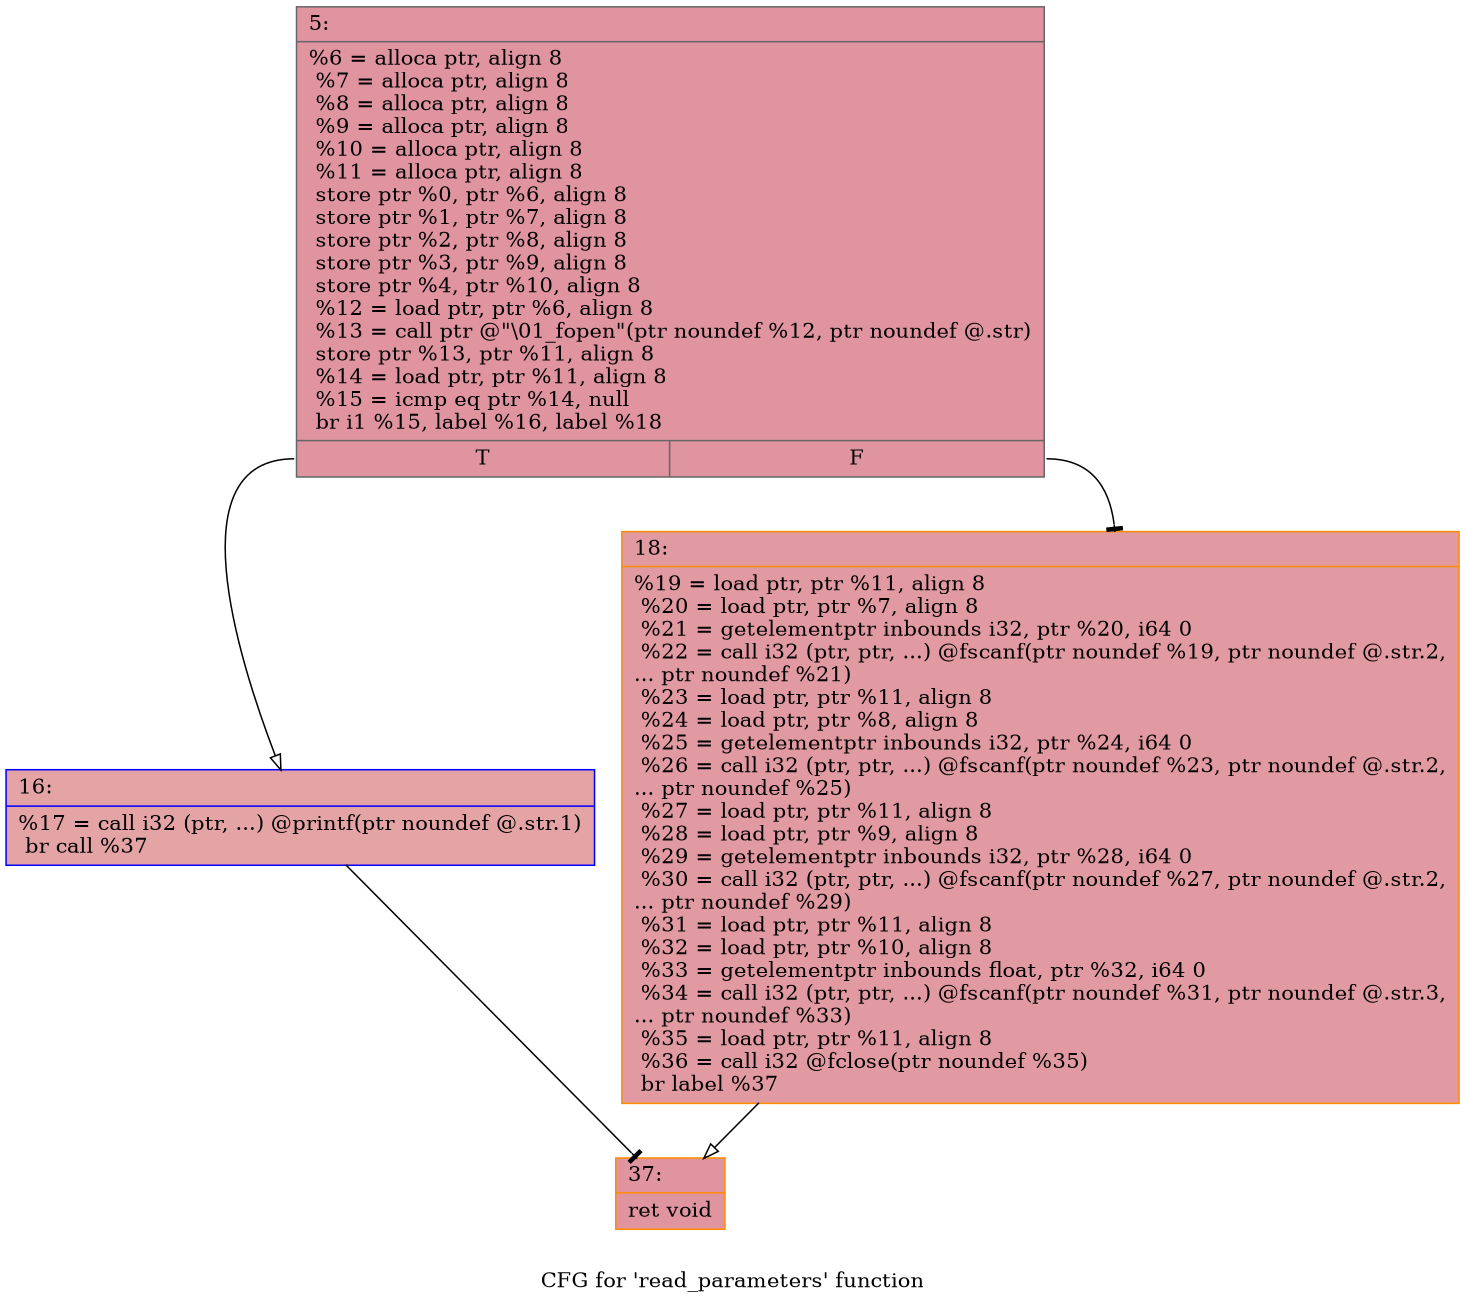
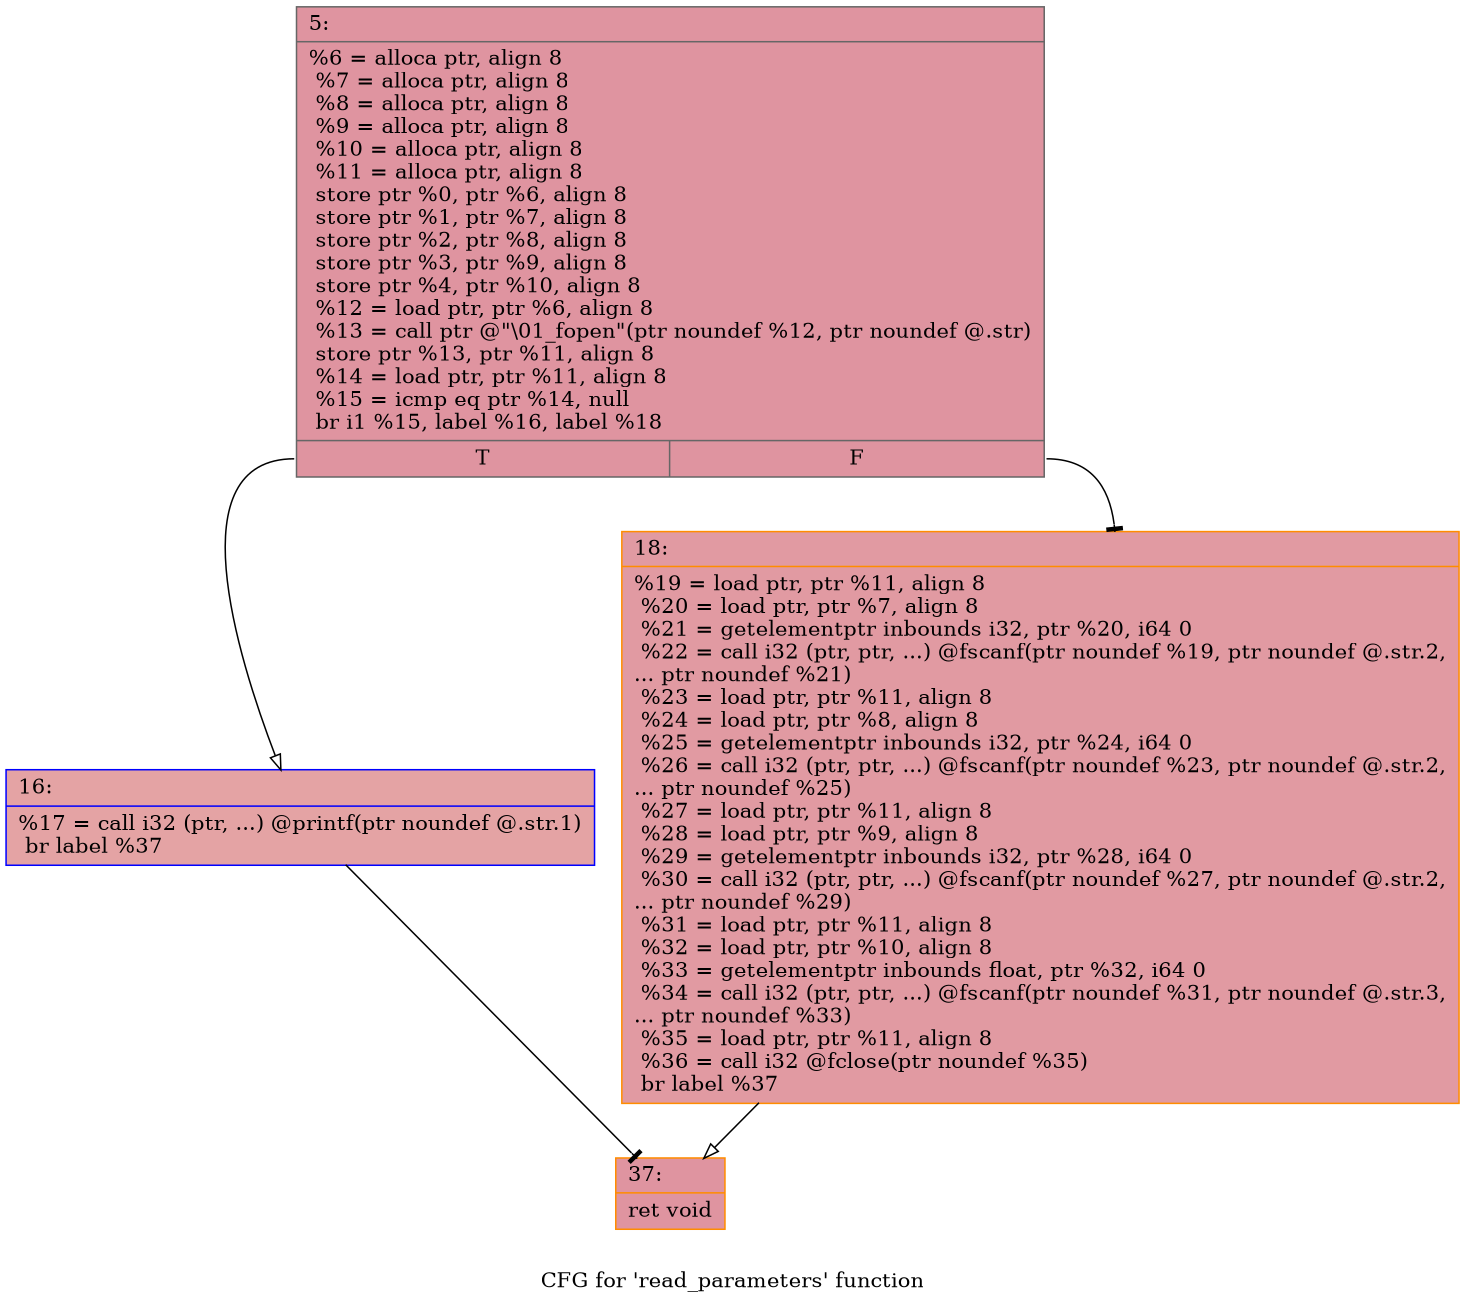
  digraph {
    label="CFG for 'read_parameters' function"
    fontname="DejaVu Serif"
    node [color=darkorange fillcolor="#b70d2870" fontname="DejaVu Serif" shape=record style=filled]
    edge [arrowhead=onormal fontname="DejaVu Serif"]
    n1 [color=gray40 label="{5:\l|  %6 = alloca ptr, align 8\l  %7 = alloca ptr, align 8\l  %8 = alloca ptr, align 8\l  %9 = alloca ptr, align 8\l  %10 = alloca ptr, align 8\l  %11 = alloca ptr, align 8\l  store ptr %0, ptr %6, align 8\l  store ptr %1, ptr %7, align 8\l  store ptr %2, ptr %8, align 8\l  store ptr %3, ptr %9, align 8\l  store ptr %4, ptr %10, align 8\l  %12 = load ptr, ptr %6, align 8\l  %13 = call ptr @\"\\01_fopen\"(ptr noundef %12, ptr noundef @.str)\l  store ptr %13, ptr %11, align 8\l  %14 = load ptr, ptr %11, align 8\l  %15 = icmp eq ptr %14, null\l  br i1 %15, label %16, label %18\l|{<s0>T|<s1>F}}"]
-   n2 [color=blue fillcolor="#c32e3170" label="{16:\l|  %17 = call i32 (ptr, ...) @printf(ptr noundef @.str.1)\l  br call %37\l}"]
+   n2 [color=blue fillcolor="#c32e3170" label="{16:\l|  %17 = call i32 (ptr, ...) @printf(ptr noundef @.str.1)\l  br label %37\l}"]
    n3 [fillcolor="#bb1b2c70" label="{18:\l|  %19 = load ptr, ptr %11, align 8\l  %20 = load ptr, ptr %7, align 8\l  %21 = getelementptr inbounds i32, ptr %20, i64 0\l  %22 = call i32 (ptr, ptr, ...) @fscanf(ptr noundef %19, ptr noundef @.str.2,\l... ptr noundef %21)\l  %23 = load ptr, ptr %11, align 8\l  %24 = load ptr, ptr %8, align 8\l  %25 = getelementptr inbounds i32, ptr %24, i64 0\l  %26 = call i32 (ptr, ptr, ...) @fscanf(ptr noundef %23, ptr noundef @.str.2,\l... ptr noundef %25)\l  %27 = load ptr, ptr %11, align 8\l  %28 = load ptr, ptr %9, align 8\l  %29 = getelementptr inbounds i32, ptr %28, i64 0\l  %30 = call i32 (ptr, ptr, ...) @fscanf(ptr noundef %27, ptr noundef @.str.2,\l... ptr noundef %29)\l  %31 = load ptr, ptr %11, align 8\l  %32 = load ptr, ptr %10, align 8\l  %33 = getelementptr inbounds float, ptr %32, i64 0\l  %34 = call i32 (ptr, ptr, ...) @fscanf(ptr noundef %31, ptr noundef @.str.3,\l... ptr noundef %33)\l  %35 = load ptr, ptr %11, align 8\l  %36 = call i32 @fclose(ptr noundef %35)\l  br label %37\l}"]
    n4 [label="{37:\l|  ret void\l}"]
    n1 -> n2 [tailport=s0]
    n1 -> n3 [tailport=s1 arrowhead=tee]
    n2 -> n4 [arrowhead=tee]
    n3 -> n4
  }
